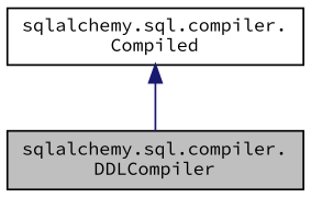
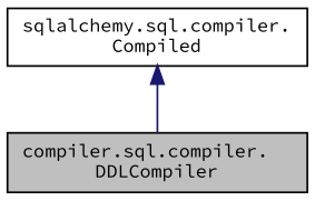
  digraph {
    fontname="Source Code Pro"
    node [color=black fontname="Source Code Pro" fontsize=10 shape=record style=filled]
-   n1 [fillcolor=grey75 fontcolor=black height=0.2 label="sqlalchemy.sql.compiler.\lDDLCompiler" width=0.4]
+   n1 [fillcolor=grey75 fontcolor=black height=0.2 label="compiler.sql.compiler.\lDDLCompiler" width=0.4]
    n2 [fillcolor=white height=0.2 label="sqlalchemy.sql.compiler.\lCompiled" width=0.4]
    n2 -> n1 [color=midnightblue dir=back fontname="Source Code Pro" fontsize=10 labelfontname=Helvetica labelfontsize=10 style=solid]
  }
